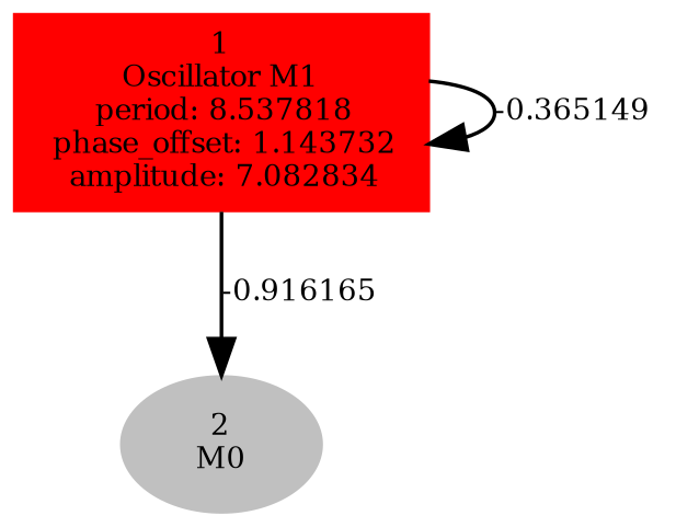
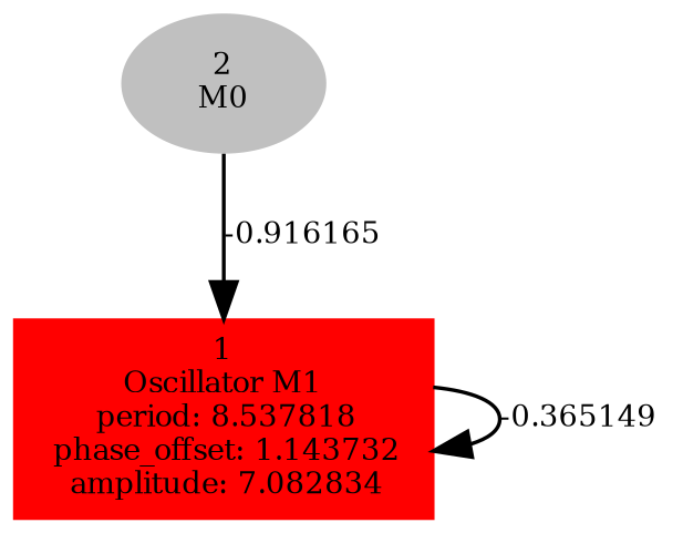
  digraph {
    forcelabels=true
    node [fontsize=8 style=filled]
    edge [fontsize=8]
    n1 [color=red label=<1<BR />Oscillator M1<BR /> period: 8.537818<BR /> phase_offset: 1.143732<BR /> amplitude: 7.082834> shape=box]
    n2 [color=grey label=<2<BR/>M0>]
    n1 -> n1 [label="-0.365149 "]
-   n1 -> n2 [label="-0.916165 "]
+   n2 -> n1 [label="-0.916165 "]
  }
